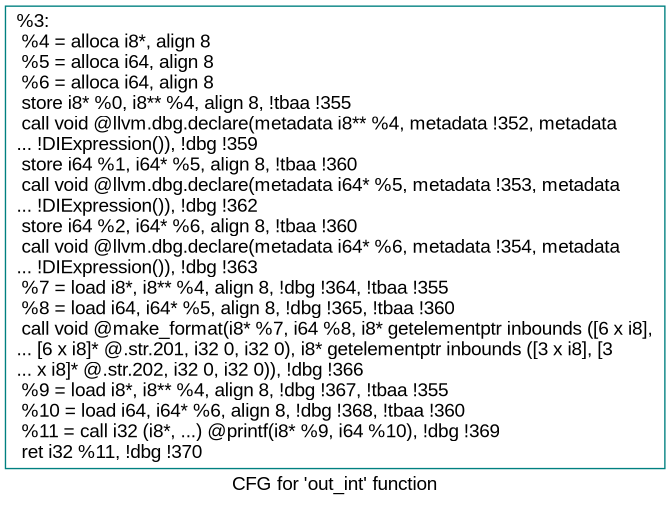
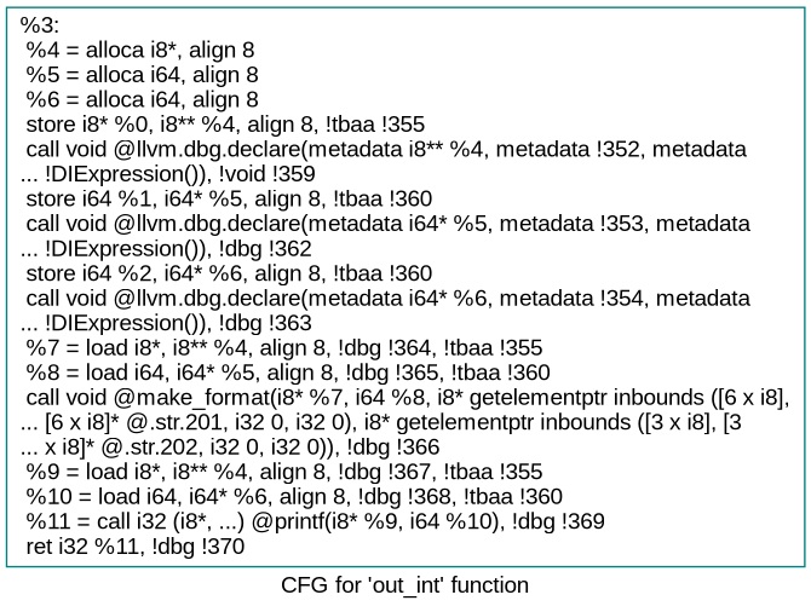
  digraph {
    label="CFG for 'out_int' function"
    fontname="Liberation Sans"
-   n1 [label="{%3:\l  %4 = alloca i8*, align 8\l  %5 = alloca i64, align 8\l  %6 = alloca i64, align 8\l  store i8* %0, i8** %4, align 8, !tbaa !355\l  call void @llvm.dbg.declare(metadata i8** %4, metadata !352, metadata\l... !DIExpression()), !dbg !359\l  store i64 %1, i64* %5, align 8, !tbaa !360\l  call void @llvm.dbg.declare(metadata i64* %5, metadata !353, metadata\l... !DIExpression()), !dbg !362\l  store i64 %2, i64* %6, align 8, !tbaa !360\l  call void @llvm.dbg.declare(metadata i64* %6, metadata !354, metadata\l... !DIExpression()), !dbg !363\l  %7 = load i8*, i8** %4, align 8, !dbg !364, !tbaa !355\l  %8 = load i64, i64* %5, align 8, !dbg !365, !tbaa !360\l  call void @make_format(i8* %7, i64 %8, i8* getelementptr inbounds ([6 x i8],\l... [6 x i8]* @.str.201, i32 0, i32 0), i8* getelementptr inbounds ([3 x i8], [3\l... x i8]* @.str.202, i32 0, i32 0)), !dbg !366\l  %9 = load i8*, i8** %4, align 8, !dbg !367, !tbaa !355\l  %10 = load i64, i64* %6, align 8, !dbg !368, !tbaa !360\l  %11 = call i32 (i8*, ...) @printf(i8* %9, i64 %10), !dbg !369\l  ret i32 %11, !dbg !370\l}" shape=record color=teal fontname="Liberation Sans"]
+   n1 [label="{%3:\l  %4 = alloca i8*, align 8\l  %5 = alloca i64, align 8\l  %6 = alloca i64, align 8\l  store i8* %0, i8** %4, align 8, !tbaa !355\l  call void @llvm.dbg.declare(metadata i8** %4, metadata !352, metadata\l... !DIExpression()), !void !359\l  store i64 %1, i64* %5, align 8, !tbaa !360\l  call void @llvm.dbg.declare(metadata i64* %5, metadata !353, metadata\l... !DIExpression()), !dbg !362\l  store i64 %2, i64* %6, align 8, !tbaa !360\l  call void @llvm.dbg.declare(metadata i64* %6, metadata !354, metadata\l... !DIExpression()), !dbg !363\l  %7 = load i8*, i8** %4, align 8, !dbg !364, !tbaa !355\l  %8 = load i64, i64* %5, align 8, !dbg !365, !tbaa !360\l  call void @make_format(i8* %7, i64 %8, i8* getelementptr inbounds ([6 x i8],\l... [6 x i8]* @.str.201, i32 0, i32 0), i8* getelementptr inbounds ([3 x i8], [3\l... x i8]* @.str.202, i32 0, i32 0)), !dbg !366\l  %9 = load i8*, i8** %4, align 8, !dbg !367, !tbaa !355\l  %10 = load i64, i64* %6, align 8, !dbg !368, !tbaa !360\l  %11 = call i32 (i8*, ...) @printf(i8* %9, i64 %10), !dbg !369\l  ret i32 %11, !dbg !370\l}" shape=record color=teal fontname="Liberation Sans"]
  }
